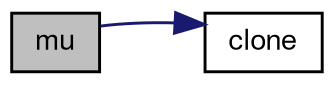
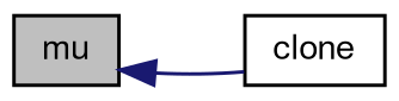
  digraph {
    rankdir=LR
    node [color=black fontname=FreeSans fontsize=10 shape=record]
    n1 [fillcolor=grey75 fontcolor=black height=0.2 label=mu style=filled width=0.4]
    n2 [height=0.2 label=clone width=0.4]
-   n2 -> n1 [color=midnightblue dir=back fontname=FreeSans fontsize=10 labelfontname=FreeSans labelfontsize=10 style=solid]
+   n1 -> n2 [color=midnightblue dir=back fontname=FreeSans fontsize=10 labelfontname=FreeSans labelfontsize=10 style=solid]
  }
